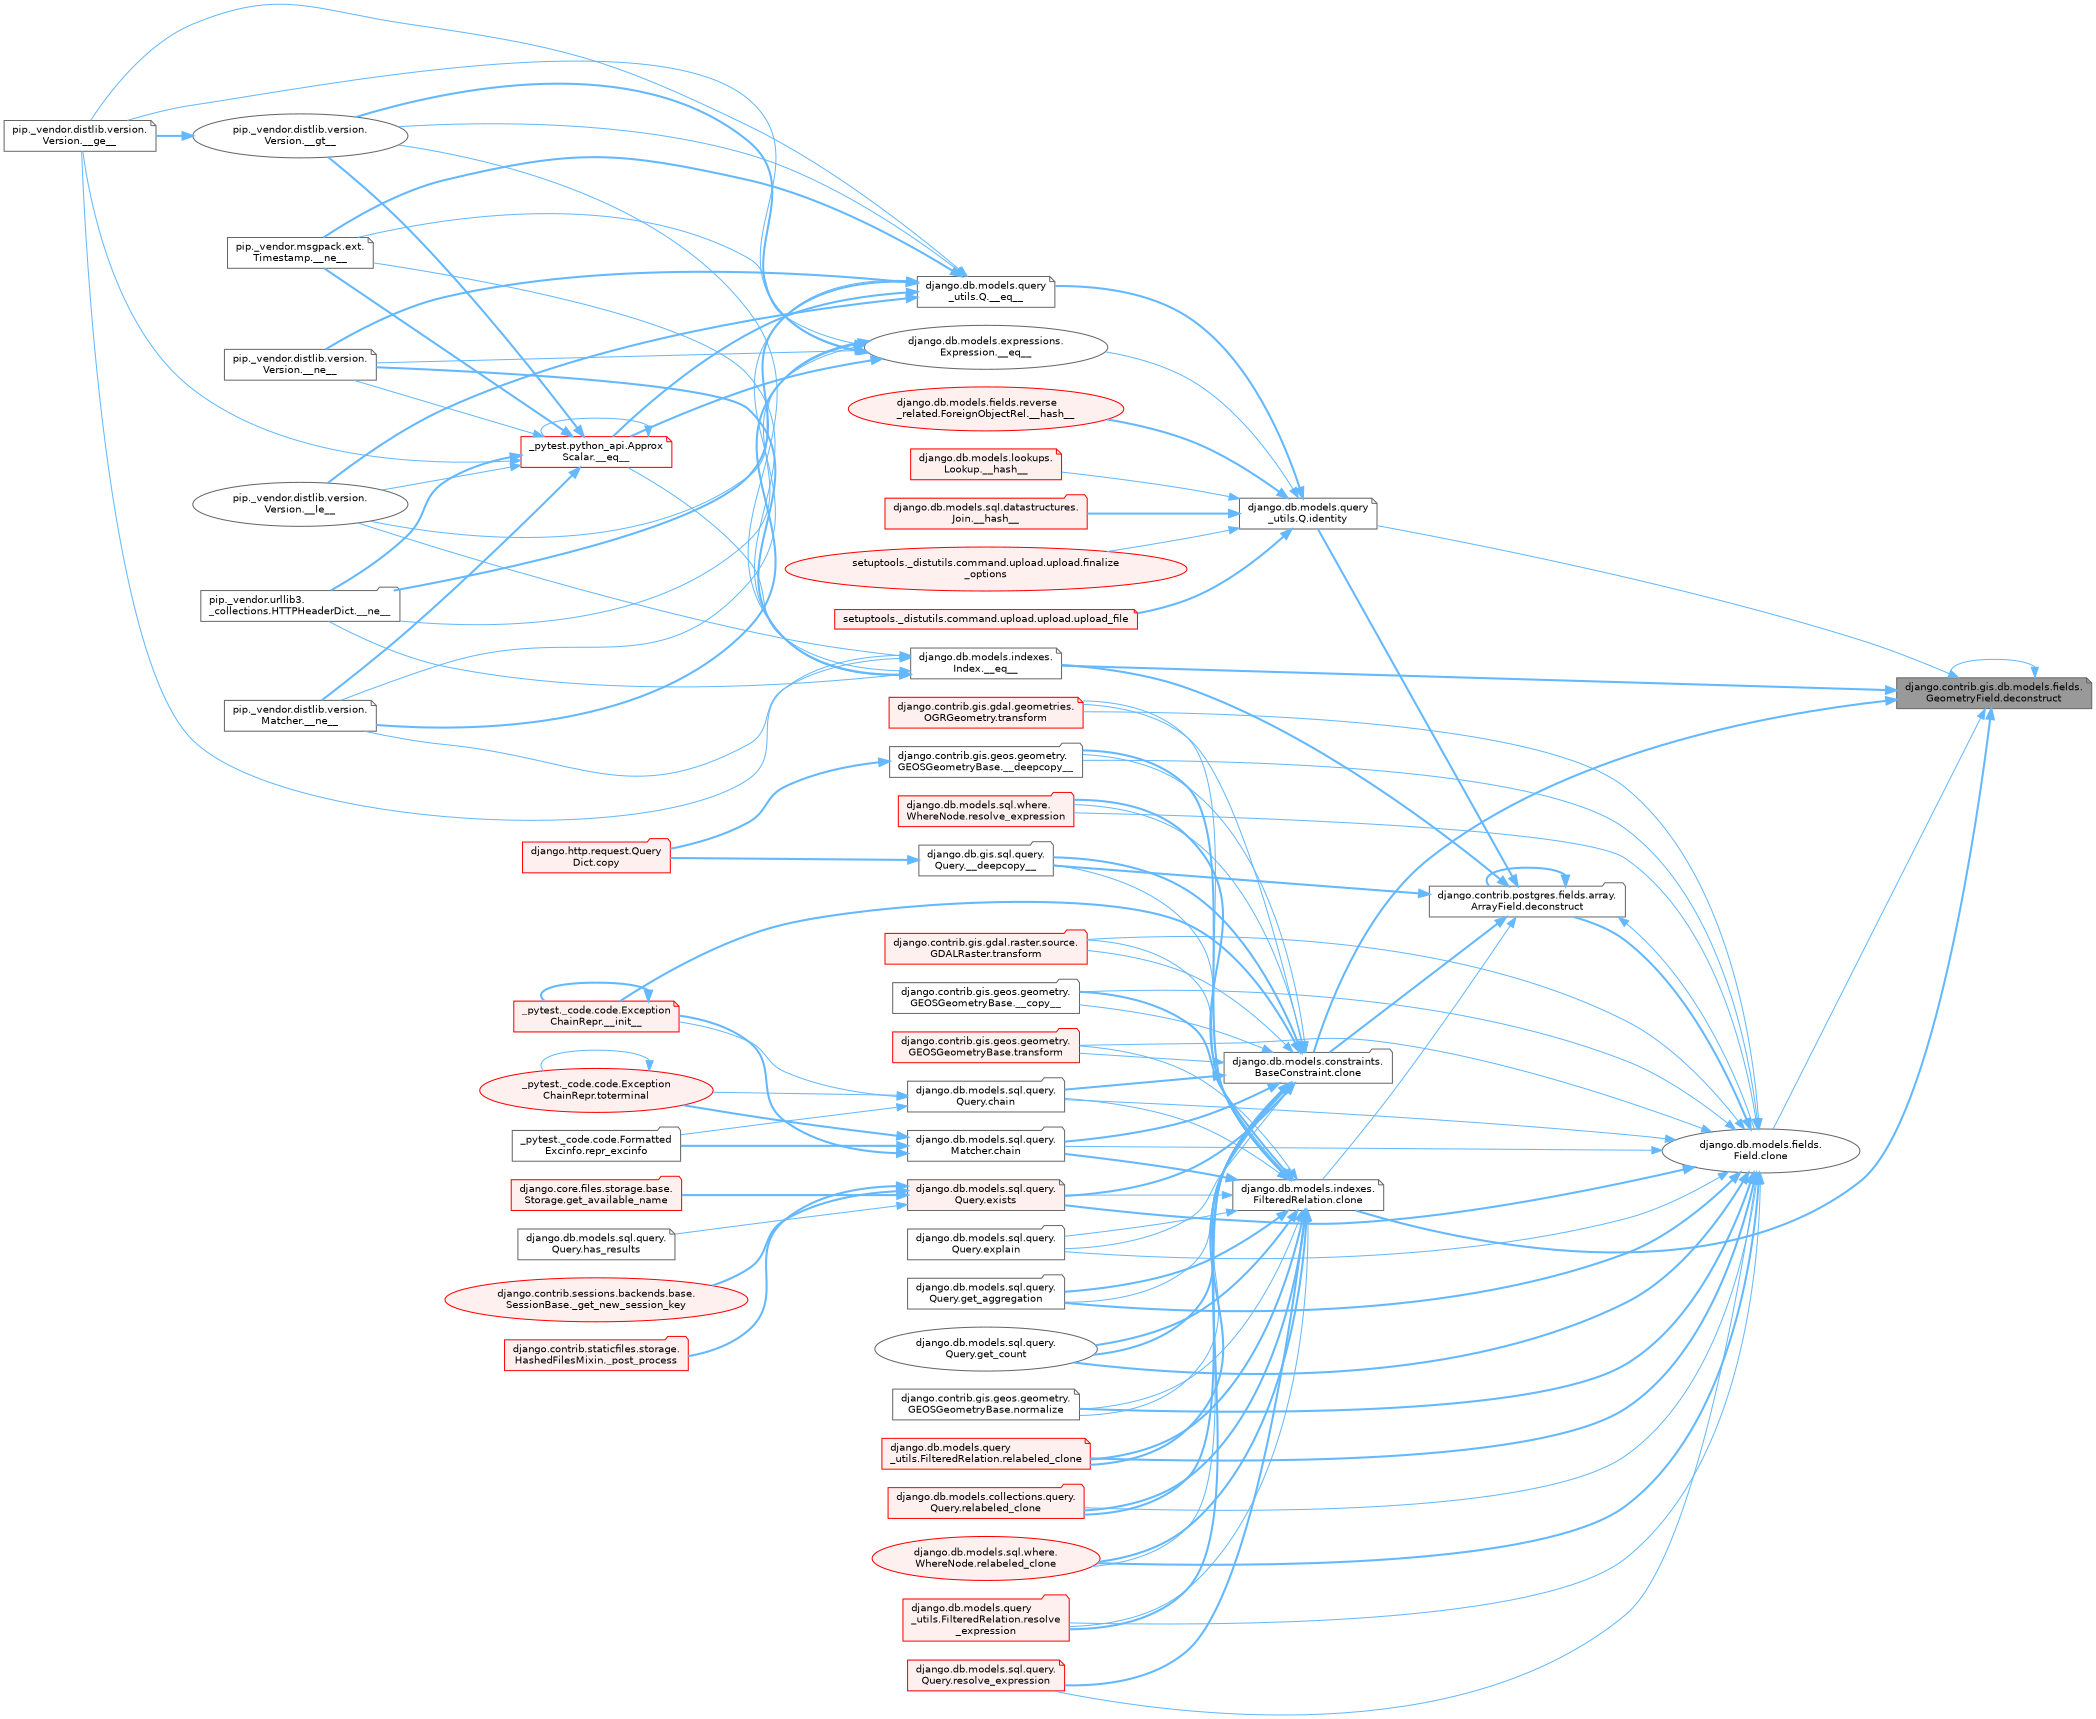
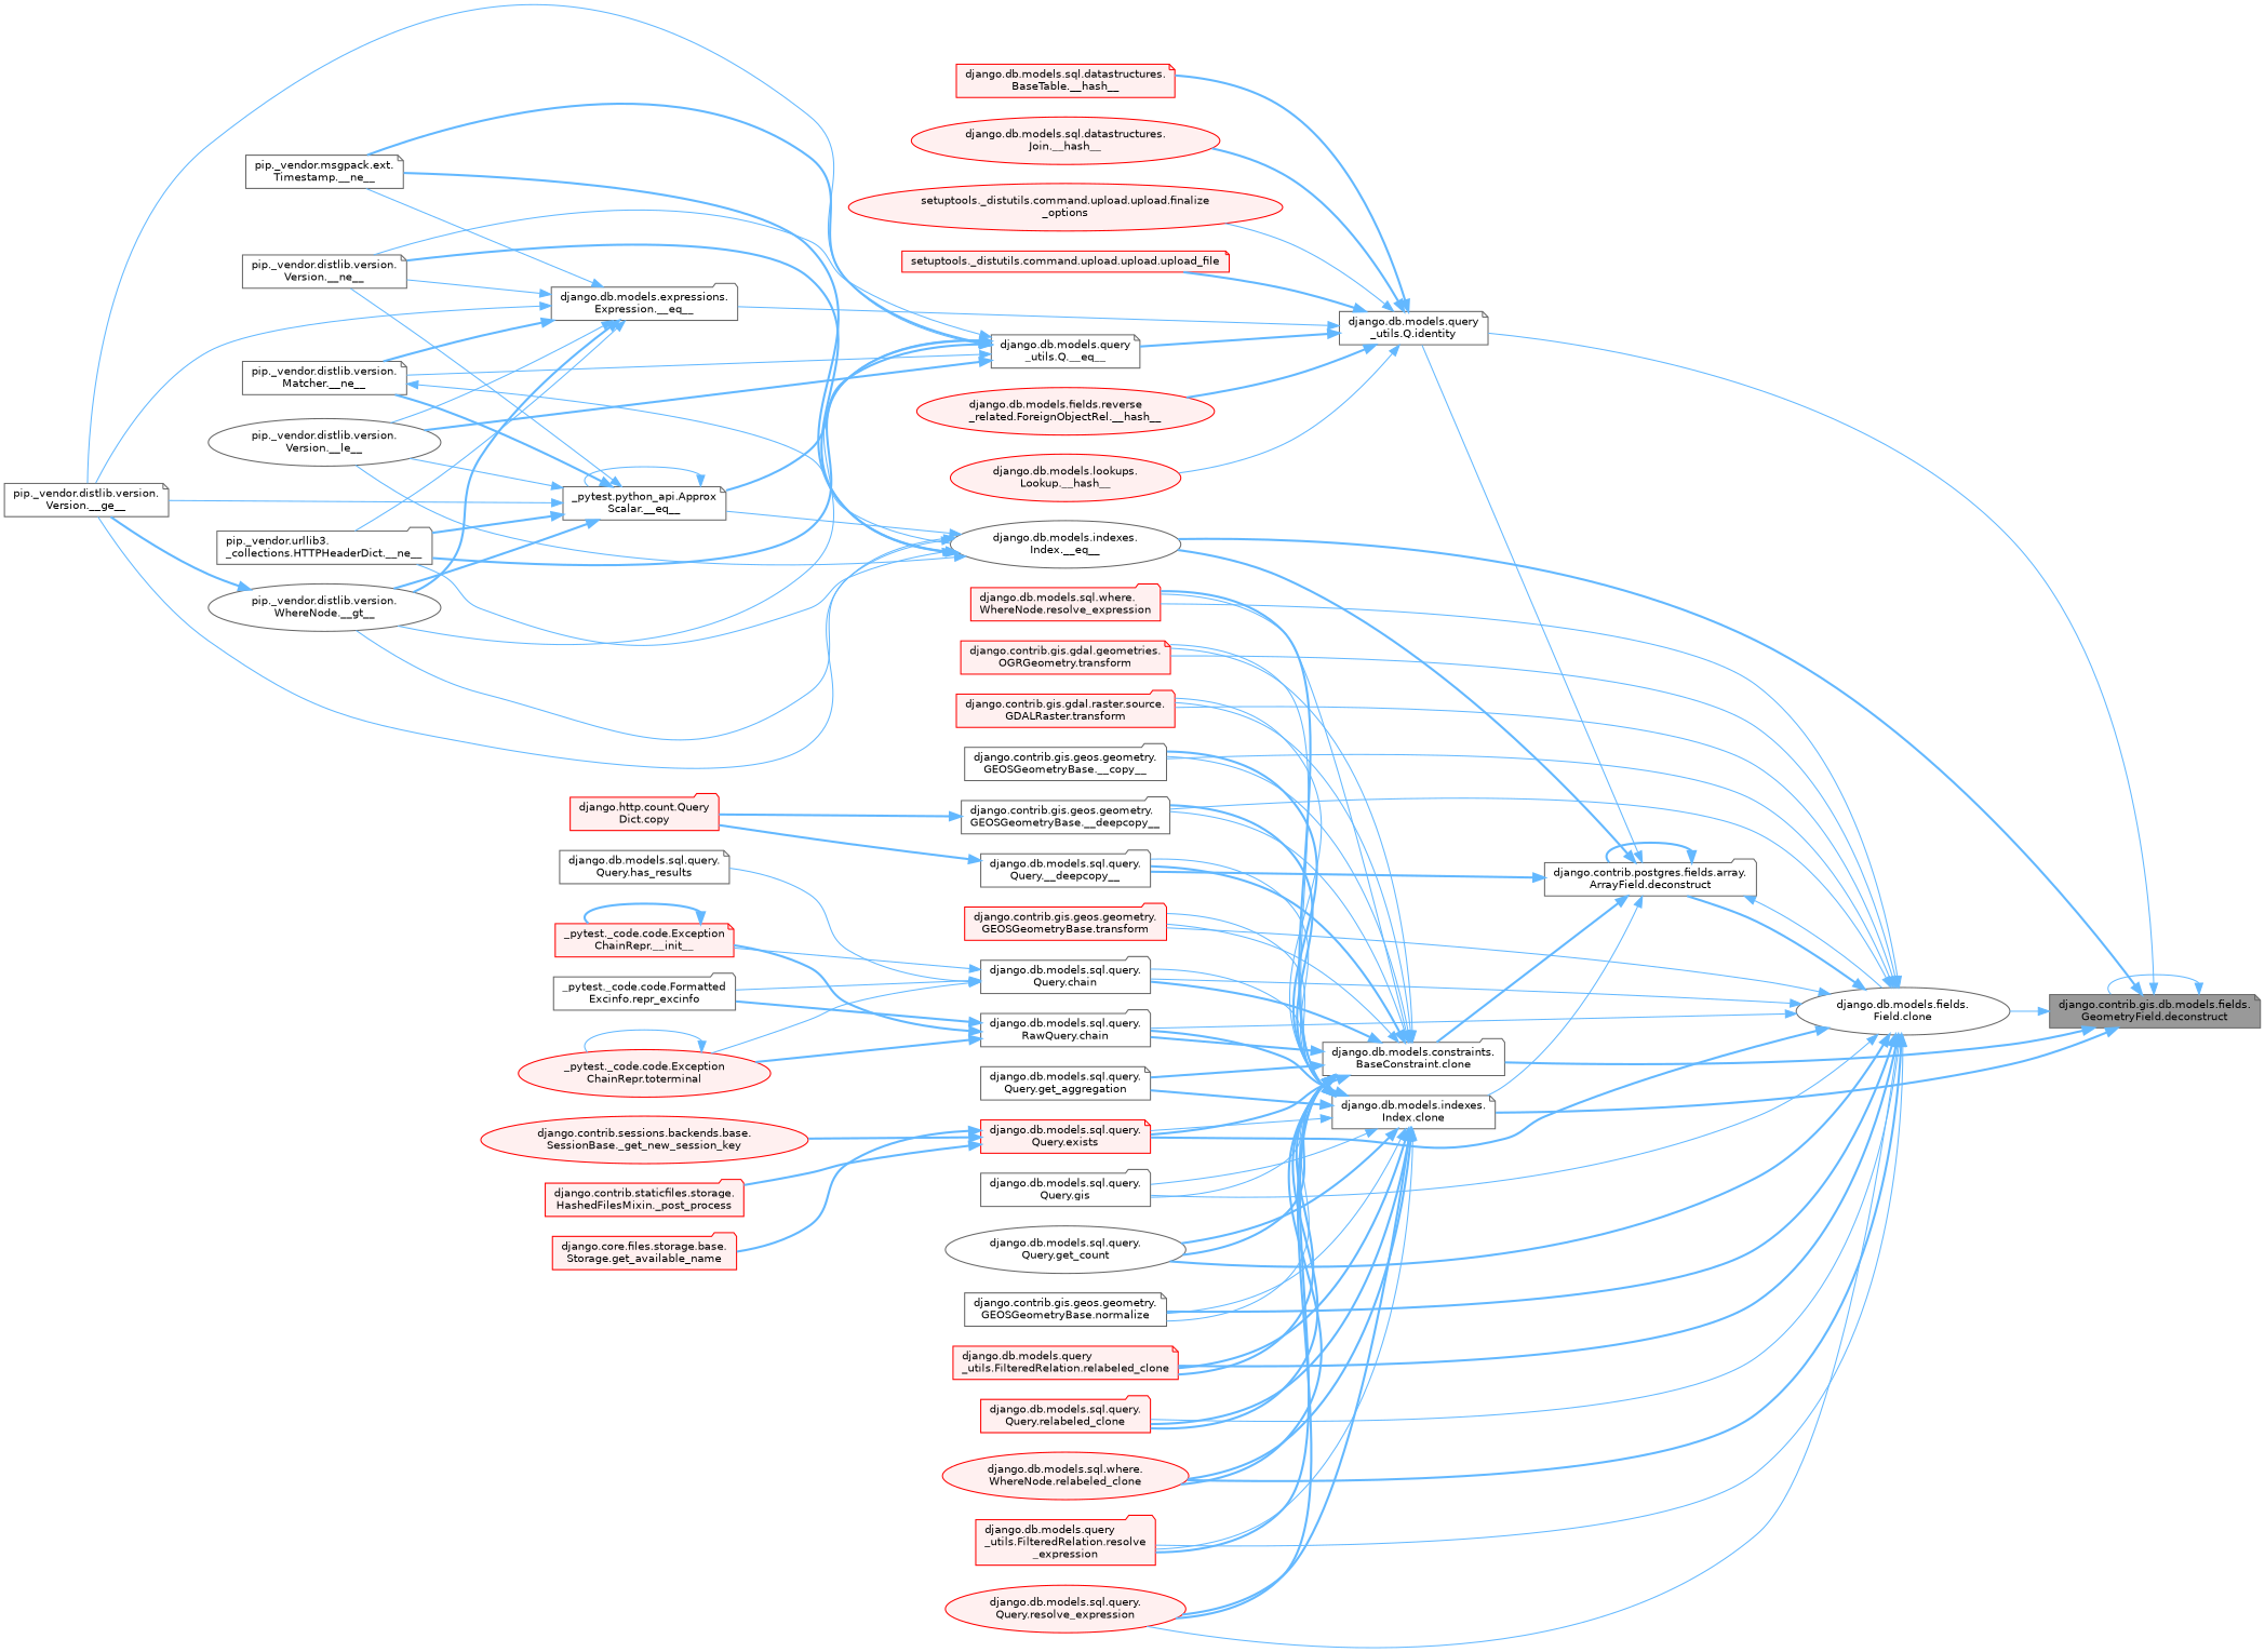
  digraph {
    rankdir=RL
    node [color=grey40 fillcolor=white fontname=Helvetica fontsize=10 shape=folder style=filled]
    edge [color=steelblue1 dir=back fontname=Helvetica fontsize=10 labelfontname=Helvetica labelfontsize=10 style=bold]
    n1 [color=gray40 fillcolor=grey60 fontcolor=black height=0.2 label="django.contrib.gis.db.models.fields.\lGeometryField.deconstruct" shape=note width=0.4]
-   n2 [height=0.2 label="django.db.models.indexes.\lIndex.__eq__" shape=note width=0.4]
+   n2 [height=0.2 label="django.db.models.indexes.\lIndex.__eq__" shape=ellipse width=0.4]
    n3 [height=0.2 label="django.db.models.constraints.\lBaseConstraint.clone" width=0.4]
    n4 [height=0.2 label="django.db.models.fields.\lField.clone" shape=ellipse width=0.4]
-   n5 [height=0.2 label="django.db.models.indexes.\lFilteredRelation.clone" shape=note width=0.4]
+   n5 [height=0.2 label="django.db.models.indexes.\lIndex.clone" shape=note width=0.4]
    n6 [height=0.2 label="django.db.models.query\l_utils.Q.identity" shape=note width=0.4]
-   n7 [color=red height=0.2 label="_pytest.python_api.Approx\lScalar.__eq__" shape=note width=0.4]
+   n7 [height=0.2 label="_pytest.python_api.Approx\lScalar.__eq__" shape=note width=0.4]
    n8 [height=0.2 label="pip._vendor.distlib.version.\lVersion.__ge__" shape=note width=0.4]
-   n9 [height=0.2 label="pip._vendor.distlib.version.\lVersion.__gt__" shape=ellipse width=0.4]
+   n9 [height=0.2 label="pip._vendor.distlib.version.\lWhereNode.__gt__" shape=ellipse width=0.4]
    n10 [height=0.2 label="pip._vendor.distlib.version.\lVersion.__le__" shape=ellipse width=0.4]
    n11 [height=0.2 label="pip._vendor.distlib.version.\lMatcher.__ne__" shape=note width=0.4]
    n12 [height=0.2 label="pip._vendor.distlib.version.\lVersion.__ne__" shape=note width=0.4]
    n13 [height=0.2 label="pip._vendor.msgpack.ext.\lTimestamp.__ne__" shape=note width=0.4]
    n14 [height=0.2 label="pip._vendor.urllib3.\l_collections.HTTPHeaderDict.__ne__" width=0.4]
    n15 [height=0.2 label="django.contrib.gis.geos.geometry.\lGEOSGeometryBase.__copy__" width=0.4]
    n16 [height=0.2 label="django.contrib.gis.geos.geometry.\lGEOSGeometryBase.__deepcopy__" width=0.4]
-   n17 [height=0.2 label="django.db.gis.sql.query.\lQuery.__deepcopy__" width=0.4]
+   n17 [height=0.2 label="django.db.models.sql.query.\lQuery.__deepcopy__" width=0.4]
    n18 [height=0.2 label="django.db.models.sql.query.\lQuery.chain" width=0.4]
-   n19 [height=0.2 label="django.db.models.sql.query.\lMatcher.chain" width=0.4]
-   n20 [fillcolor="#FFF0F0" height=0.2 label="django.db.models.sql.query.\lQuery.exists" shape=note width=0.4]
-   n21 [height=0.2 label="django.db.models.sql.query.\lQuery.explain" width=0.4]
-   n22 [height=0.2 label="django.db.models.sql.query.\lQuery.get_aggregation" width=0.4]
+   n19 [height=0.2 label="django.db.models.sql.query.\lRawQuery.chain" width=0.4]
+   n20 [color=red fillcolor="#FFF0F0" height=0.2 label="django.db.models.sql.query.\lQuery.exists" shape=note width=0.4]
+   n21 [height=0.2 label="django.db.models.sql.query.\lQuery.gis" width=0.4]
+   n22 [height=0.2 label="django.db.models.sql.query.\lQuery.get_aggregation" shape=note width=0.4]
    n23 [height=0.2 label="django.db.models.sql.query.\lQuery.get_count" shape=ellipse width=0.4]
    n24 [height=0.2 label="django.contrib.gis.geos.geometry.\lGEOSGeometryBase.normalize" shape=note width=0.4]
    n25 [color=red fillcolor="#FFF0F0" height=0.2 label="django.db.models.query\l_utils.FilteredRelation.relabeled_clone" shape=note width=0.4]
-   n26 [color=red fillcolor="#FFF0F0" height=0.2 label="django.db.models.collections.query.\lQuery.relabeled_clone" width=0.4]
+   n26 [color=red fillcolor="#FFF0F0" height=0.2 label="django.db.models.sql.query.\lQuery.relabeled_clone" width=0.4]
    n27 [color=red fillcolor="#FFF0F0" height=0.2 label="django.db.models.sql.where.\lWhereNode.relabeled_clone" shape=ellipse width=0.4]
    n28 [color=red fillcolor="#FFF0F0" height=0.2 label="django.db.models.query\l_utils.FilteredRelation.resolve\l_expression" width=0.4]
-   n29 [color=red fillcolor="#FFF0F0" height=0.2 label="django.db.models.sql.query.\lQuery.resolve_expression" shape=note width=0.4]
+   n29 [color=red fillcolor="#FFF0F0" height=0.2 label="django.db.models.sql.query.\lQuery.resolve_expression" shape=ellipse width=0.4]
    n30 [color=red fillcolor="#FFF0F0" height=0.2 label="django.db.models.sql.where.\lWhereNode.resolve_expression" width=0.4]
    n31 [color=red fillcolor="#FFF0F0" height=0.2 label="django.contrib.gis.gdal.geometries.\lOGRGeometry.transform" shape=note width=0.4]
    n32 [color=red fillcolor="#FFF0F0" height=0.2 label="django.contrib.gis.gdal.raster.source.\lGDALRaster.transform" width=0.4]
    n33 [color=red fillcolor="#FFF0F0" height=0.2 label="django.contrib.gis.geos.geometry.\lGEOSGeometryBase.transform" width=0.4]
    n34 [height=0.2 label="django.contrib.postgres.fields.array.\lArrayField.deconstruct" width=0.4]
-   n35 [height=0.2 label="django.db.models.expressions.\lExpression.__eq__" shape=ellipse width=0.4]
+   n35 [height=0.2 label="django.db.models.expressions.\lExpression.__eq__" width=0.4]
    n36 [height=0.2 label="django.db.models.query\l_utils.Q.__eq__" shape=note width=0.4]
    n37 [color=red fillcolor="#FFF0F0" height=0.2 label="django.db.models.fields.reverse\l_related.ForeignObjectRel.__hash__" shape=ellipse width=0.4]
-   n38 [color=red fillcolor="#FFF0F0" height=0.2 label="django.db.models.lookups.\lLookup.__hash__" shape=note width=0.4]
-   n40 [color=red fillcolor="#FFF0F0" height=0.2 label="django.db.models.sql.datastructures.\lJoin.__hash__" width=0.4]
+   n38 [color=red fillcolor="#FFF0F0" height=0.2 label="django.db.models.lookups.\lLookup.__hash__" shape=ellipse width=0.4]
+   n39 [color=red fillcolor="#FFF0F0" height=0.2 label="django.db.models.sql.datastructures.\lBaseTable.__hash__" shape=note width=0.4]
+   n40 [color=red fillcolor="#FFF0F0" height=0.2 label="django.db.models.sql.datastructures.\lJoin.__hash__" shape=ellipse width=0.4]
    n41 [color=red fillcolor="#FFF0F0" height=0.2 label="setuptools._distutils.command.upload.upload.finalize\l_options" shape=ellipse width=0.4]
    n42 [color=red fillcolor="#FFF0F0" height=0.2 label="setuptools._distutils.command.upload.upload.upload_file" shape=note width=0.4]
-   n43 [color=red fillcolor="#FFF0F0" height=0.2 label="django.http.request.Query\lDict.copy" width=0.4]
+   n43 [color=red fillcolor="#FFF0F0" height=0.2 label="django.http.count.Query\lDict.copy" width=0.4]
    n44 [color=red fillcolor="#FFF0F0" height=0.2 label="_pytest._code.code.Exception\lChainRepr.__init__" shape=note width=0.4]
    n45 [height=0.2 label="_pytest._code.code.Formatted\lExcinfo.repr_excinfo" width=0.4]
    n46 [color=red fillcolor="#FFF0F0" height=0.2 label="_pytest._code.code.Exception\lChainRepr.toterminal" shape=ellipse width=0.4]
    n47 [color=red fillcolor="#FFF0F0" height=0.2 label="django.contrib.sessions.backends.base.\lSessionBase._get_new_session_key" shape=ellipse width=0.4]
    n48 [color=red fillcolor="#FFF0F0" height=0.2 label="django.contrib.staticfiles.storage.\lHashedFilesMixin._post_process" width=0.4]
    n49 [color=red fillcolor="#FFF0F0" height=0.2 label="django.core.files.storage.base.\lStorage.get_available_name" width=0.4]
    n50 [height=0.2 label="django.db.models.sql.query.\lQuery.has_results" shape=note width=0.4]
    n1 -> n1 [style=solid]
    n1 -> n2
    n1 -> n3
    n1 -> n4 [style=solid]
    n1 -> n5
    n1 -> n6 [style=solid]
    n2 -> n7 [style=solid]
    n2 -> n8 [style=solid]
    n2 -> n9 [style=solid]
    n2 -> n10 [style=solid]
-   n2 -> n11 [style=solid]
+   n11 -> n2 [style=solid]
    n2 -> n12
-   n2 -> n13 [style=solid]
+   n2 -> n13
    n2 -> n14 [style=solid]
    n3 -> n15 [style=solid]
    n3 -> n16 [style=solid]
    n3 -> n17
    n3 -> n18
    n3 -> n19
    n3 -> n20
    n3 -> n21 [style=solid]
-   n3 -> n22 [style=solid]
+   n3 -> n22
    n3 -> n23
    n3 -> n24 [style=solid]
    n3 -> n25
    n3 -> n26
-   n3 -> n27 [style=solid]
+   n3 -> n27
    n3 -> n28
-   n3 -> n44
+   n3 -> n29
    n3 -> n30 [style=solid]
    n3 -> n31 [style=solid]
    n3 -> n32 [style=solid]
    n3 -> n33 [style=solid]
    n4 -> n15 [style=solid]
    n4 -> n16 [style=solid]
    n4 -> n18 [style=solid]
    n4 -> n19 [style=solid]
    n4 -> n20
    n4 -> n21 [style=solid]
-   n4 -> n22
    n4 -> n23
    n4 -> n24
    n4 -> n25
    n4 -> n26 [style=solid]
    n4 -> n27
    n4 -> n28 [style=solid]
    n4 -> n29 [style=solid]
    n4 -> n30 [style=solid]
    n4 -> n31 [style=solid]
    n4 -> n32 [style=solid]
    n4 -> n33 [style=solid]
    n4 -> n34
    n5 -> n15
    n5 -> n16
    n5 -> n17 [style=solid]
    n5 -> n18 [style=solid]
    n5 -> n19
    n5 -> n20 [style=solid]
    n5 -> n21 [style=solid]
    n5 -> n22
    n5 -> n23
    n5 -> n24 [style=solid]
    n5 -> n25
    n5 -> n26
    n5 -> n27
    n5 -> n28 [style=solid]
    n5 -> n29
    n5 -> n30
    n5 -> n31 [style=solid]
    n5 -> n32 [style=solid]
    n5 -> n33 [style=solid]
    n6 -> n35 [style=solid]
    n6 -> n36
    n6 -> n37
    n6 -> n38 [style=solid]
+   n6 -> n39
    n6 -> n40
    n6 -> n41 [style=solid]
    n6 -> n42
    n7 -> n7 [style=solid]
    n7 -> n8 [style=solid]
    n7 -> n9
    n7 -> n10 [style=solid]
    n7 -> n11
    n7 -> n12 [style=solid]
-   n7 -> n13
    n7 -> n14
    n9 -> n8
    n16 -> n43
    n17 -> n43
    n18 -> n44 [style=solid]
    n18 -> n45 [style=solid]
    n18 -> n46 [style=solid]
    n19 -> n44
    n19 -> n45
    n19 -> n46
    n20 -> n47
    n20 -> n48
    n20 -> n49
-   n20 -> n50 [style=solid]
+   n18 -> n50 [style=solid]
    n34 -> n2
    n34 -> n3
    n34 -> n4 [style=solid]
    n34 -> n5 [style=solid]
-   n34 -> n6
+   n34 -> n6 [style=solid]
    n34 -> n17
    n34 -> n34
-   n35 -> n7
    n35 -> n8 [style=solid]
    n35 -> n9
    n35 -> n10 [style=solid]
    n35 -> n11
    n35 -> n12 [style=solid]
    n35 -> n13 [style=solid]
    n35 -> n14 [style=solid]
    n36 -> n7
    n36 -> n8 [style=solid]
    n36 -> n9 [style=solid]
    n36 -> n10
    n36 -> n11 [style=solid]
-   n36 -> n12
+   n36 -> n12 [style=solid]
    n36 -> n13
    n36 -> n14
    n44 -> n44
    n46 -> n46 [style=solid]
  }
